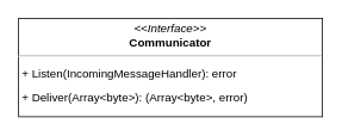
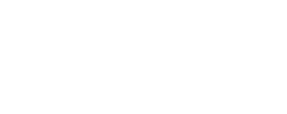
  <mxCell id="0" />
  <mxCell id="1" parent="0" />
- <mxCell id="2" value="&lt;p style=&quot;margin: 4px 0px 0px ; text-align: center ; font-size: 13px&quot;&gt;&lt;font style=&quot;font-size: 13px&quot;&gt;&lt;i style=&quot;font-size: 13px&quot;&gt;&amp;lt;&amp;lt;Interface&amp;gt;&amp;gt;&lt;/i&gt;&lt;br style=&quot;font-size: 13px&quot;&gt;&lt;b style=&quot;font-size: 13px&quot;&gt;Communicator&lt;/b&gt;&lt;/font&gt;&lt;/p&gt;&lt;hr style=&quot;font-size: 13px&quot;&gt;&lt;p style=&quot;margin: 0px 0px 0px 4px ; font-size: 13px&quot;&gt;&lt;font style=&quot;font-size: 13px ; line-height: 200%&quot;&gt;+ Listen(IncomingMessageHandler): error&lt;br style=&quot;font-size: 13px&quot;&gt;+ Deliver(Array&amp;lt;byte&amp;gt;): (Array&amp;lt;byte&amp;gt;, error)&lt;/font&gt;&lt;/p&gt;" style="verticalAlign=top;align=left;overflow=fill;fontSize=13;fontFamily=Helvetica;html=1;" parent="1" vertex="1"><mxGeometry x="20" y="20" width="340" height="110" as="geometry" /></mxCell>
